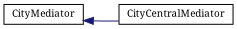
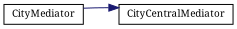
  digraph {
    rankdir=LR
    fontname="Noto Serif"
    node [color=black fillcolor=white fontname="Noto Serif" fontsize=10 shape=record style=filled]
    n1 [height=0.2 label=CityMediator width=0.4]
    n2 [height=0.2 label=CityCentralMediator width=0.4]
-   n1 -> n2 [color=midnightblue dir=back fontname="Noto Serif" fontsize=10 labelfontname=Helvetica labelfontsize=10 style=solid]
+   n2 -> n1 [color=midnightblue dir=back fontname="Noto Serif" fontsize=10 labelfontname=Helvetica labelfontsize=10 style=solid]
  }
